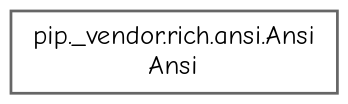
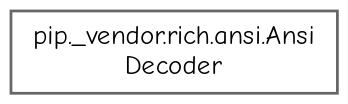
  digraph {
    rankdir=LR
    fontname="Comic Neue"
-   n1 [color=grey40 fillcolor=white fontname="Comic Neue" fontsize=10 height=0.2 label="pip._vendor.rich.ansi.Ansi\lAnsi" shape=box style=filled width=0.4]
+   n1 [color=grey40 fillcolor=white fontname="Comic Neue" fontsize=10 height=0.2 label="pip._vendor.rich.ansi.Ansi\lDecoder" shape=box style=filled width=0.4]
  }
